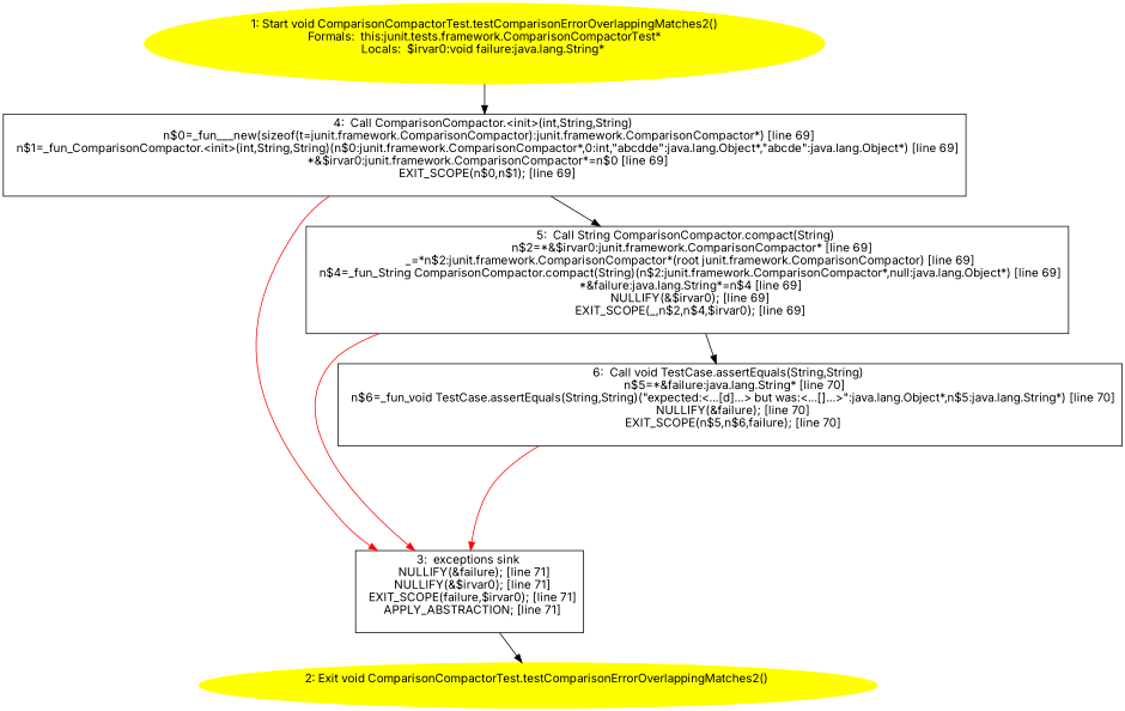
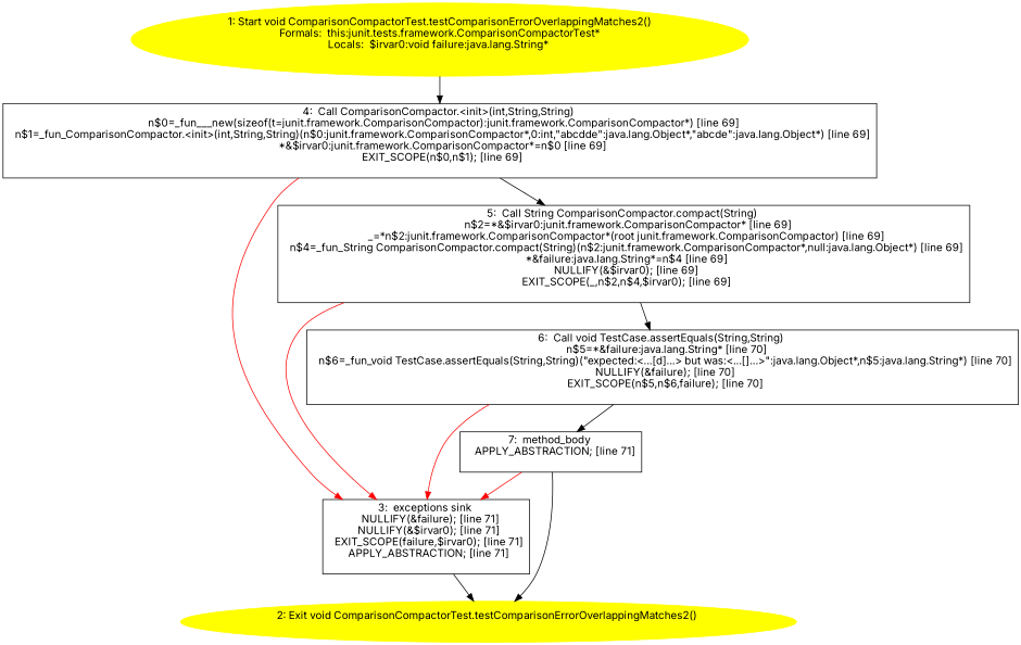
  digraph {
    fontname=Inter
    node [fontname=Inter shape=box]
    edge [fontname=Inter]
    n1 [color=yellow label="1: Start void ComparisonCompactorTest.testComparisonErrorOverlappingMatches2()\nFormals:  this:junit.tests.framework.ComparisonCompactorTest*\nLocals:  $irvar0:void failure:java.lang.String* \n  " style=filled shape=""]
    n2 [label="4:  Call ComparisonCompactor.<init>(int,String,String) \n   n$0=_fun___new(sizeof(t=junit.framework.ComparisonCompactor):junit.framework.ComparisonCompactor*) [line 69]\n  n$1=_fun_ComparisonCompactor.<init>(int,String,String)(n$0:junit.framework.ComparisonCompactor*,0:int,\"abcdde\":java.lang.Object*,\"abcde\":java.lang.Object*) [line 69]\n  *&$irvar0:junit.framework.ComparisonCompactor*=n$0 [line 69]\n  EXIT_SCOPE(n$0,n$1); [line 69]\n "]
    n3 [label="3:  exceptions sink \n   NULLIFY(&failure); [line 71]\n  NULLIFY(&$irvar0); [line 71]\n  EXIT_SCOPE(failure,$irvar0); [line 71]\n  APPLY_ABSTRACTION; [line 71]\n "]
    n4 [label="5:  Call String ComparisonCompactor.compact(String) \n   n$2=*&$irvar0:junit.framework.ComparisonCompactor* [line 69]\n  _=*n$2:junit.framework.ComparisonCompactor*(root junit.framework.ComparisonCompactor) [line 69]\n  n$4=_fun_String ComparisonCompactor.compact(String)(n$2:junit.framework.ComparisonCompactor*,null:java.lang.Object*) [line 69]\n  *&failure:java.lang.String*=n$4 [line 69]\n  NULLIFY(&$irvar0); [line 69]\n  EXIT_SCOPE(_,n$2,n$4,$irvar0); [line 69]\n "]
    n5 [color=yellow label="2: Exit void ComparisonCompactorTest.testComparisonErrorOverlappingMatches2() \n  " style=filled shape=""]
    n6 [label="6:  Call void TestCase.assertEquals(String,String) \n   n$5=*&failure:java.lang.String* [line 70]\n  n$6=_fun_void TestCase.assertEquals(String,String)(\"expected:<...[d]...> but was:<...[]...>\":java.lang.Object*,n$5:java.lang.String*) [line 70]\n  NULLIFY(&failure); [line 70]\n  EXIT_SCOPE(n$5,n$6,failure); [line 70]\n "]
+   n7 [label="7:  method_body \n   APPLY_ABSTRACTION; [line 71]\n "]
    n1 -> n2
    n2 -> n3 [color=red]
    n2 -> n4
    n3 -> n5
    n4 -> n3 [color=red]
    n4 -> n6
    n6 -> n3 [color=red]
+   n6 -> n7
+   n7 -> n3 [color=red]
+   n7 -> n5
  }
